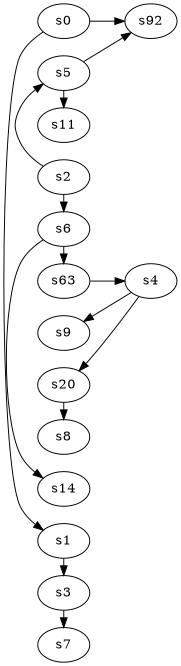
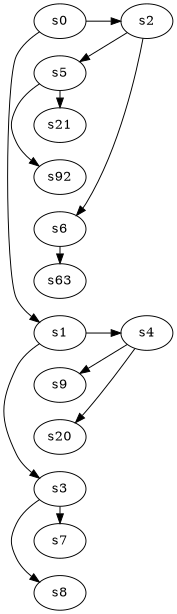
  digraph {
    rankdir=LR
    node [player=1]
    s0 [player=0]
    s1
    s2
    s3 [player=0]
    s4
    s5
    s6 [player=0]
    s7
    s8
    s9
    n11 [label=s20]
-   s11 [player=0]
+   s11 [player=0 label=s21]
    n13 [label=s92]
    n14 [label=s63 player=0]
-   s14 [player=0]
    s0 -> s1 [constraint="time == 7 || time == 10 || time == 12 || time == 13"]
-   s0 -> n13
+   s0 -> s2
    s1 -> s3 [constraint="time == 2 || time == 3 || time == 4"]
-   n14 -> s4
+   s1 -> s4
    s2 -> s5 [constraint="time % 4 == 0 || time % 4 == 1"]
    s2 -> s6 [constraint="time % 2 == 1"]
    s3 -> s7 [constraint="time % 4 == 0 || time % 4 == 1"]
-   n11 -> s8 [constraint="time == 2 || time == 8 || time == 10 || time == 11"]
+   s3 -> s8 [constraint="time == 2 || time == 8 || time == 10 || time == 11"]
    s4 -> s9 [constraint="time % 6 == 0"]
    s4 -> n11 [constraint="time % 3 == 0 || time % 2 == 1"]
    s5 -> s11 [constraint="time == 4"]
    s5 -> n13 [constraint="time == 3 || time == 4 || time == 7"]
    s6 -> n14 [constraint="time % 4 == 2"]
-   s6 -> s14 [constraint="time % 2 == 0 || time % 2 == 1"]
  }
